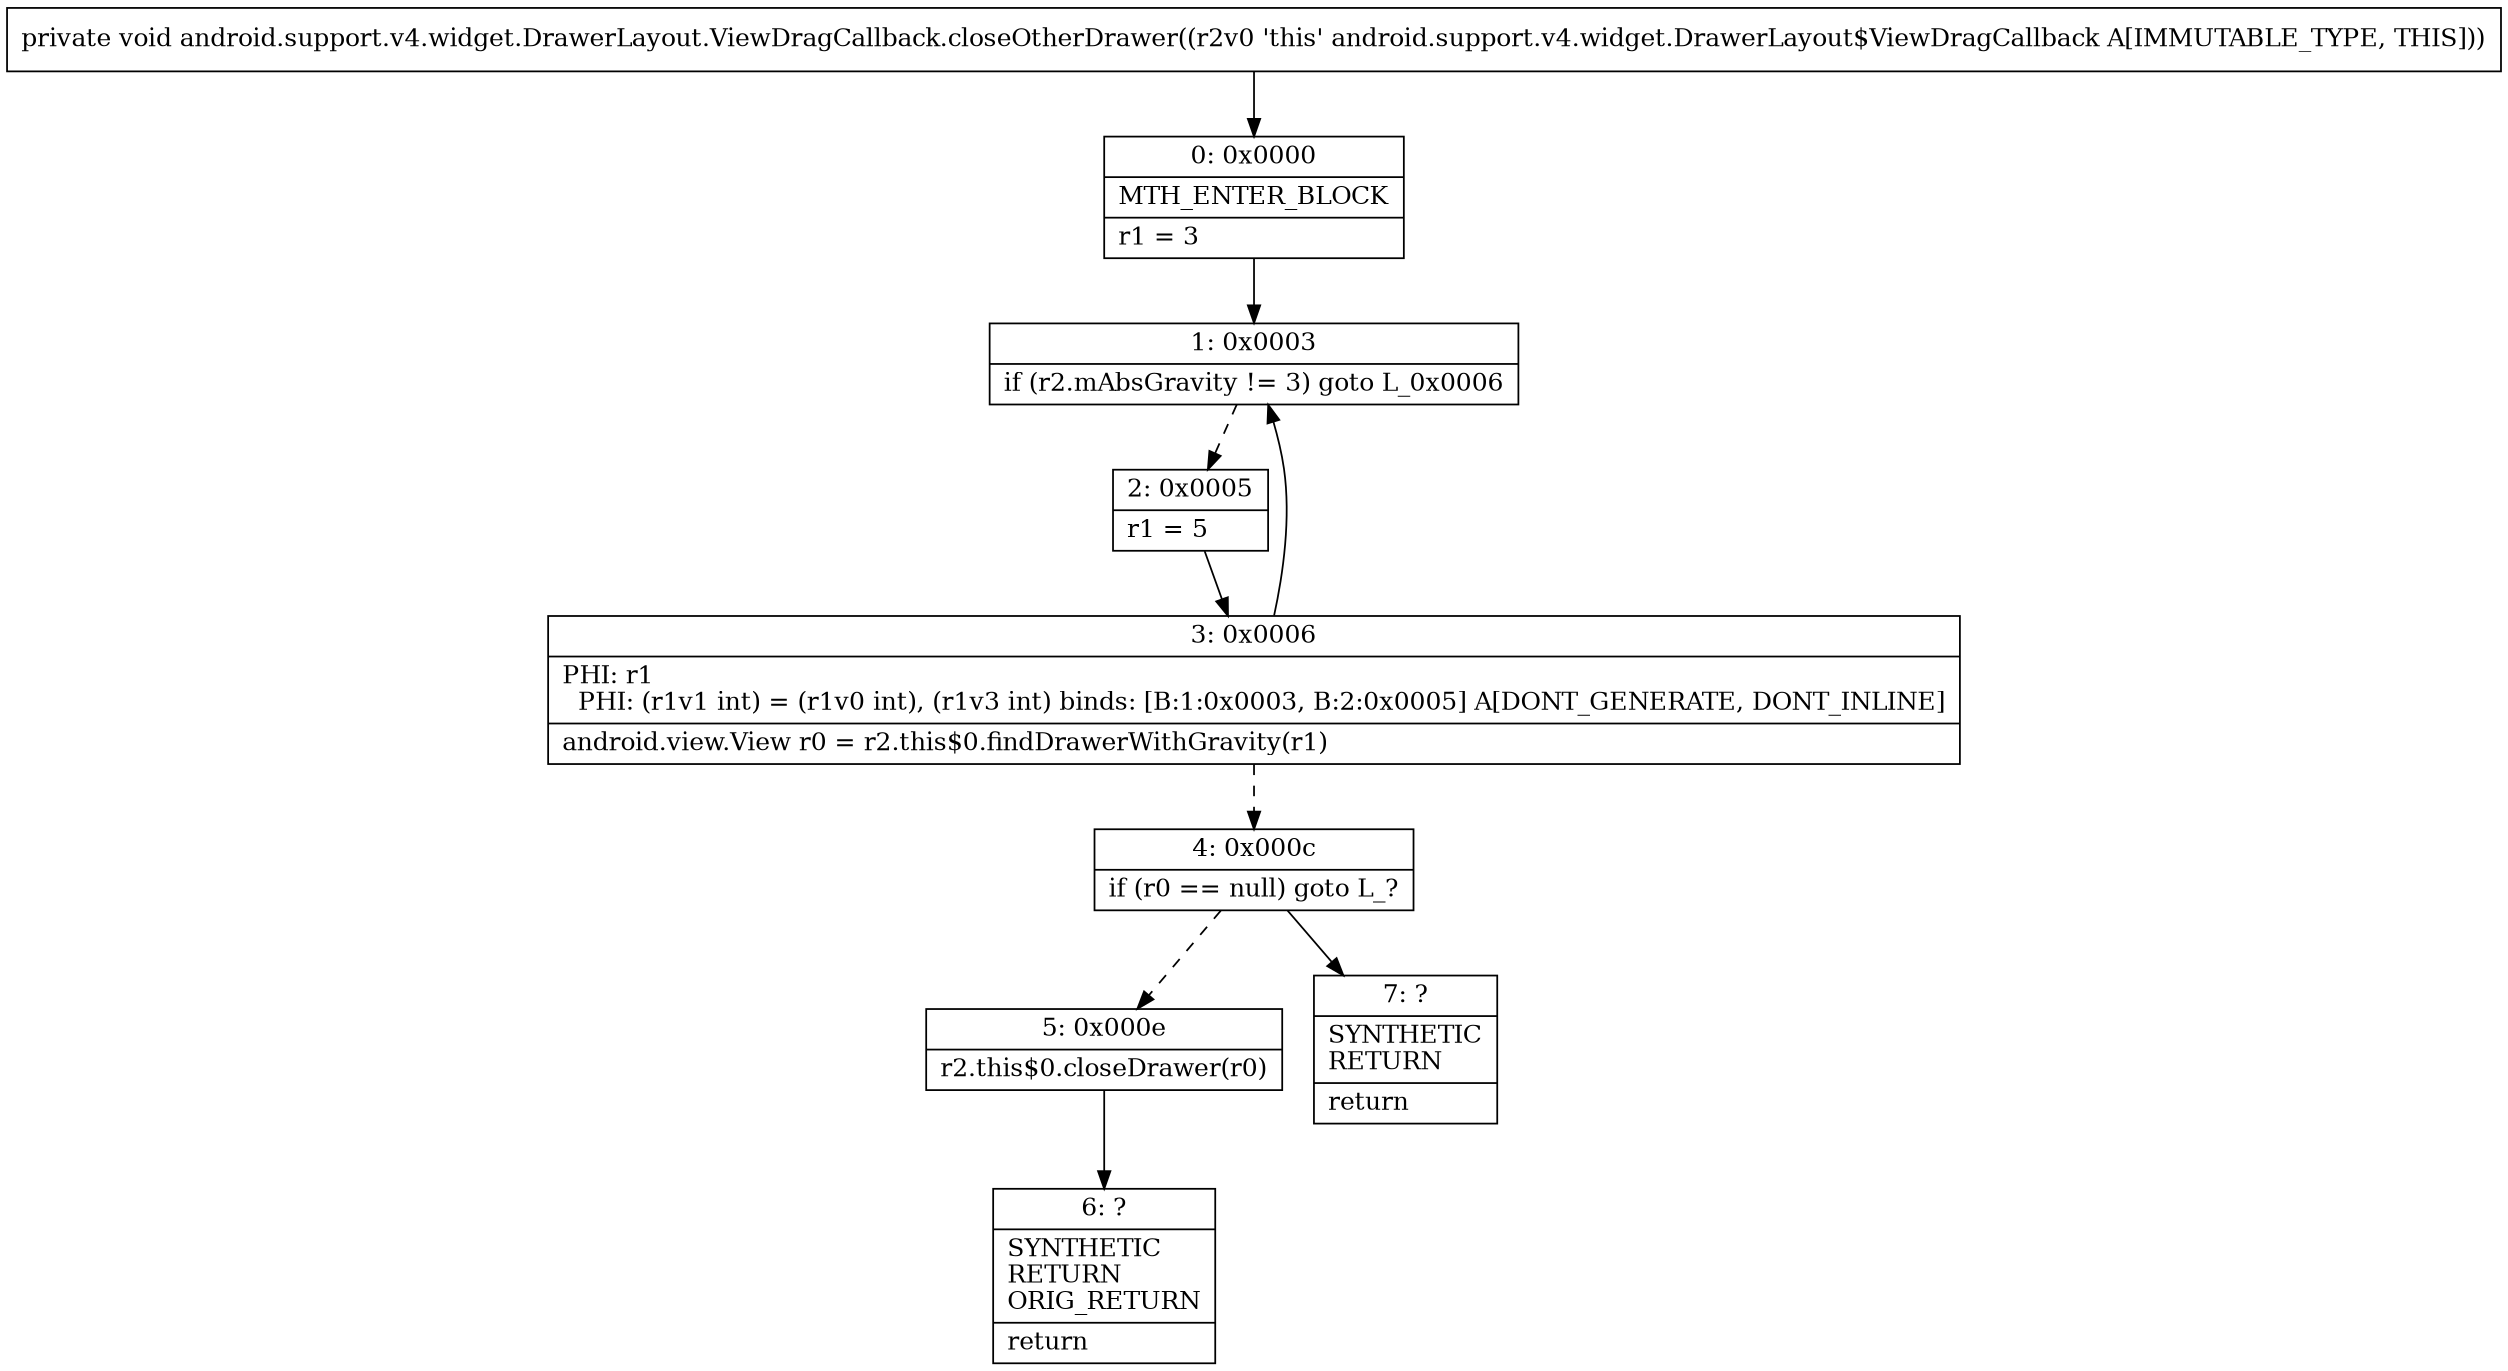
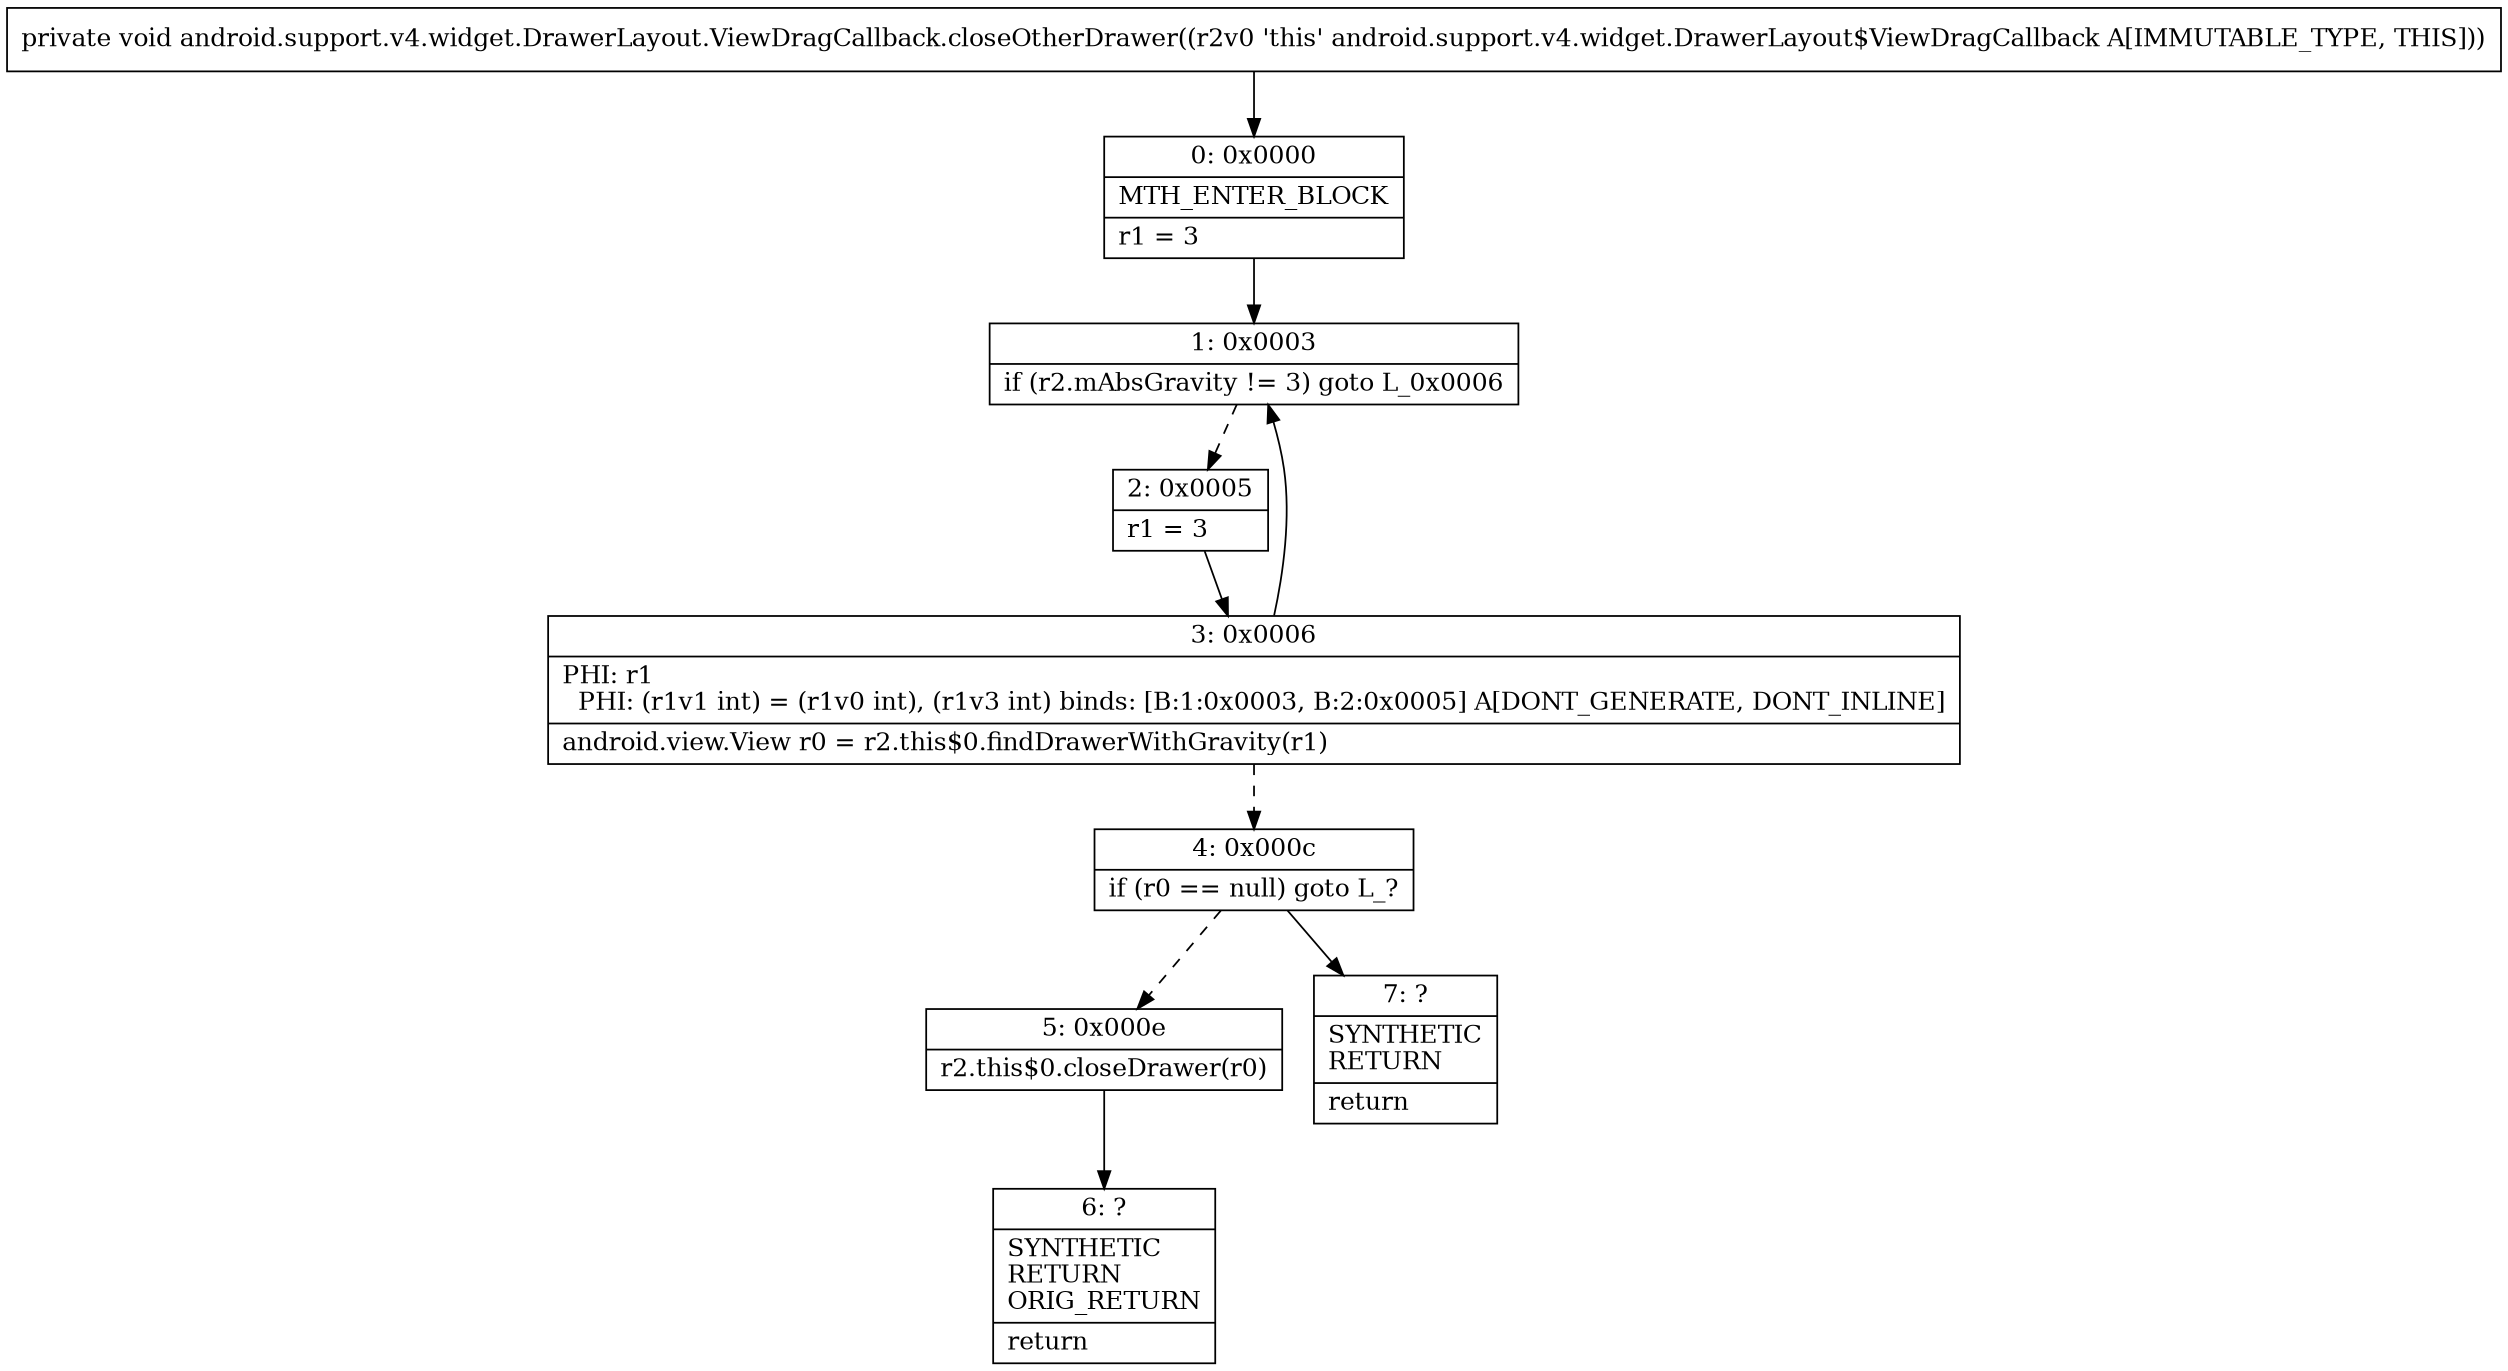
  digraph {
    node [shape=record]
    n1 [label="{0\:\ 0x0000|MTH_ENTER_BLOCK\l|r1 = 3\l}"]
    n2 [label="{1\:\ 0x0003|if (r2.mAbsGravity != 3) goto L_0x0006\l}"]
-   n3 [label="{2\:\ 0x0005|r1 = 5\l}"]
+   n3 [label="{2\:\ 0x0005|r1 = 3\l}"]
    n4 [label="{3\:\ 0x0006|PHI: r1 \l  PHI: (r1v1 int) = (r1v0 int), (r1v3 int) binds: [B:1:0x0003, B:2:0x0005] A[DONT_GENERATE, DONT_INLINE]\l|android.view.View r0 = r2.this$0.findDrawerWithGravity(r1)\l}"]
    n5 [label="{4\:\ 0x000c|if (r0 == null) goto L_?\l}"]
    n6 [label="{5\:\ 0x000e|r2.this$0.closeDrawer(r0)\l}"]
    n7 [label="{7\:\ ?|SYNTHETIC\lRETURN\l|return\l}"]
    n8 [label="{6\:\ ?|SYNTHETIC\lRETURN\lORIG_RETURN\l|return\l}"]
    n9 [label="{private void android.support.v4.widget.DrawerLayout.ViewDragCallback.closeOtherDrawer((r2v0 'this' android.support.v4.widget.DrawerLayout$ViewDragCallback A[IMMUTABLE_TYPE, THIS])) }"]
    n1 -> n2
    n2 -> n3 [style=dashed]
    n3 -> n4
    n4 -> n2
    n4 -> n5 [style=dashed]
    n5 -> n6 [style=dashed]
    n5 -> n7
    n6 -> n8
    n9 -> n1
  }
